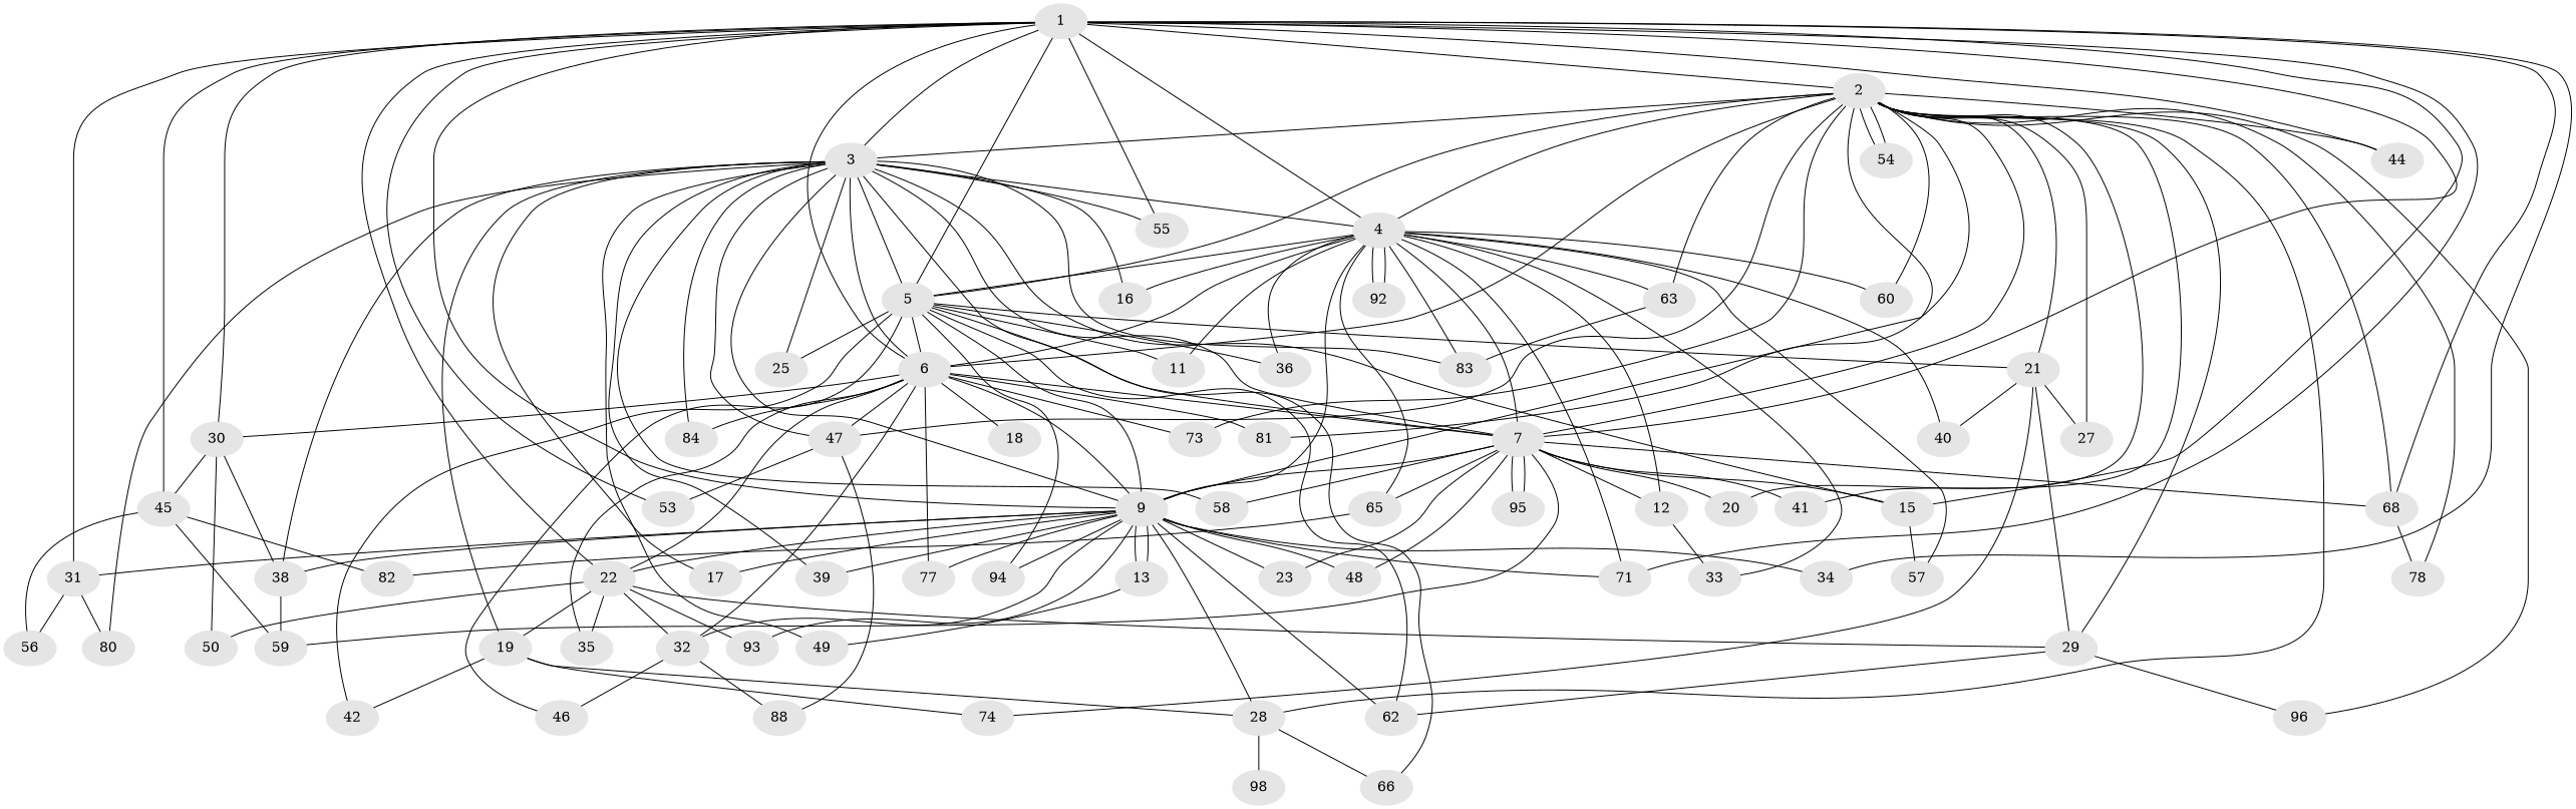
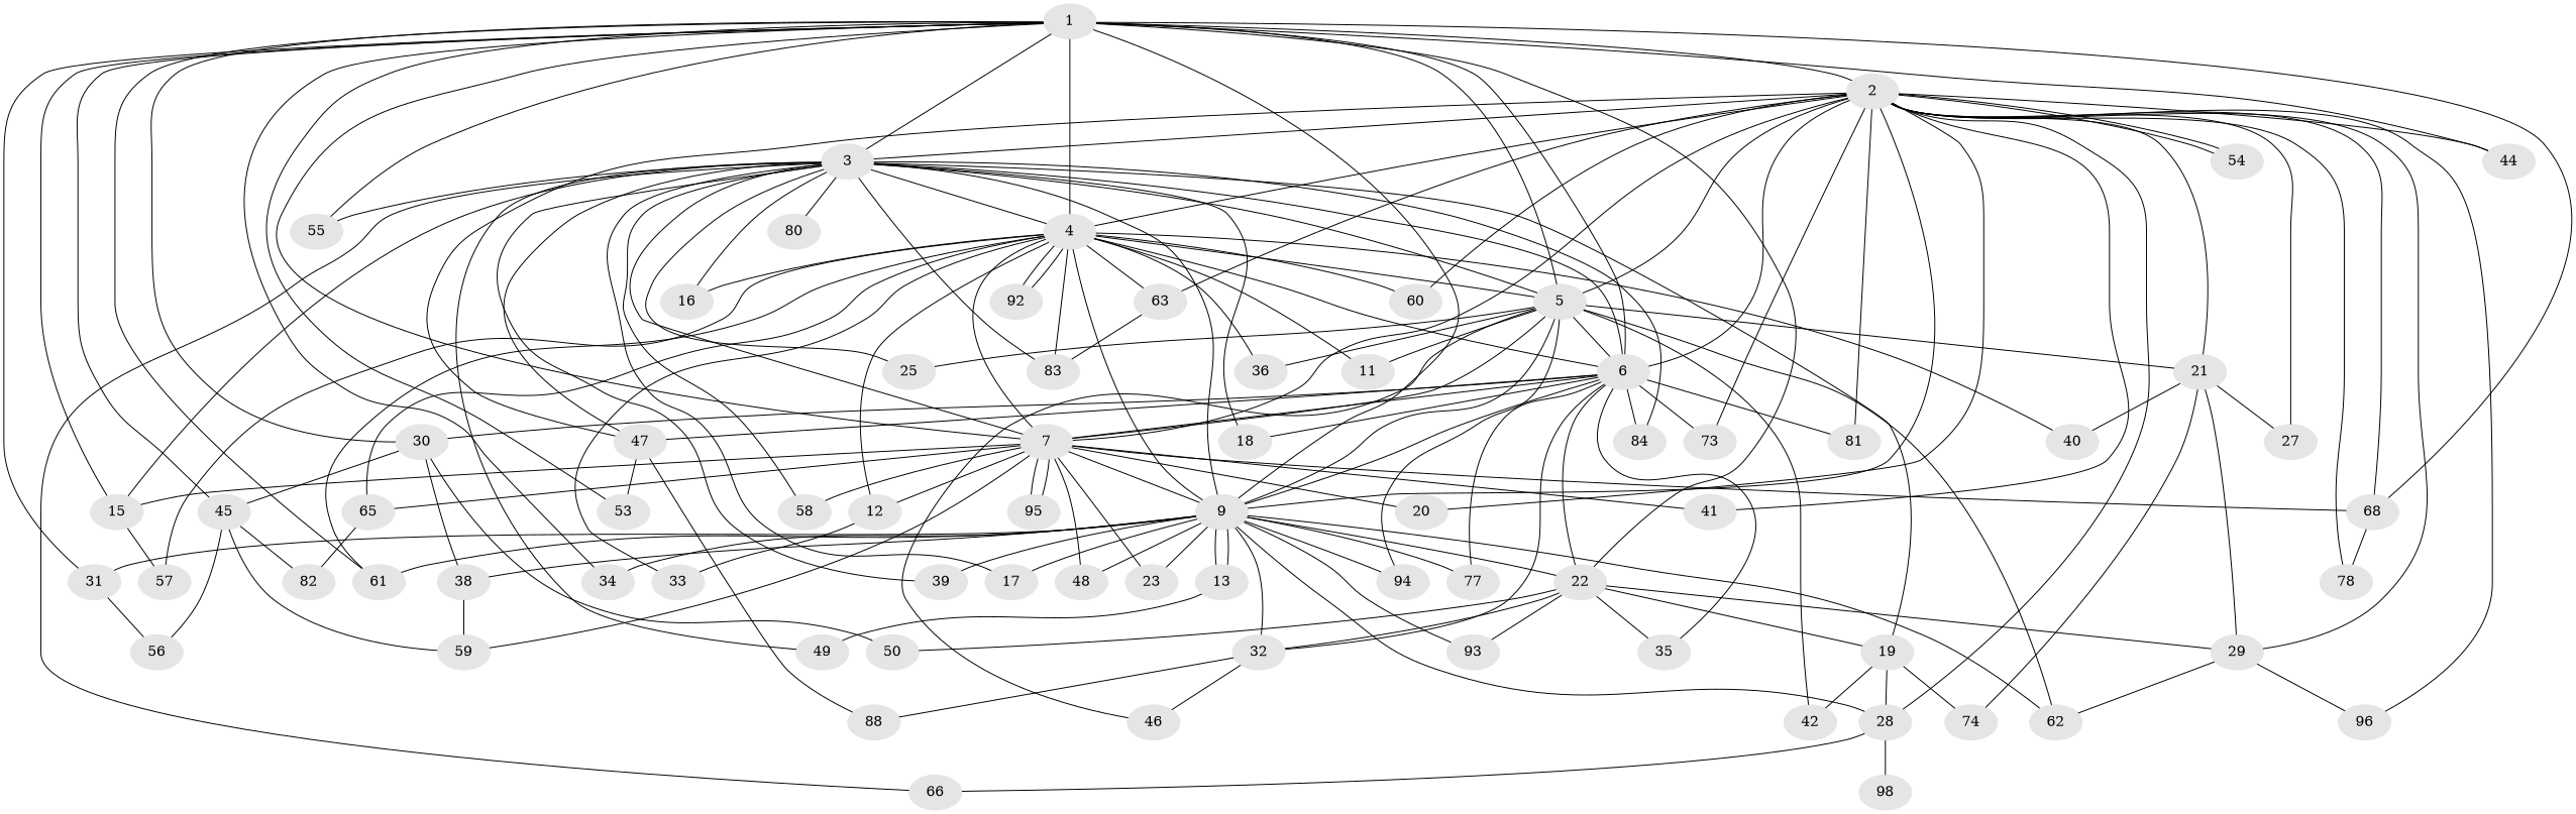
  graph {
    fontname="DejaVu Serif"
    node [color=gray90 fontname="DejaVu Serif" style=filled]
    edge [fontname="DejaVu Serif"]
    1 [super="+8"]
    2 [super="+10"]
    3 [super="+14"]
    4 [super="+26"]
    5 [super="+80"]
    6 [super="+52"]
    7 [super="+24"]
    9 [super="+51"]
    15 [super="+87"]
    22 [super="+89"]
    30 [super="+75"]
    31 [super="+76"]
    34
    44
    45 [super="+79"]
    53
    55
-   61 [super="+69" label=71]
+   61 [super="+69"]
    68 [super="+97"]
    20
    21 [super="+91"]
    27
    28 [super="+71"]
    29 [super="+43"]
    41
    47
    54
    60
    63
    73
    78
    81
    96
    16
    17
    18
    19 [super="+37"]
    25
    39
    49
    58
    66
    n43 [label=80]
    83 [super="+85"]
    84
    11
    12
    33
    36
    40
    57
    65
    92
    46
    42
    62 [super="+64"]
    94
    32 [super="+67"]
    35
    77 [super="+90"]
    23
    48
    59 [super="+72"]
    95
    13
    38 [super="+86"]
    93
    50
    56
    82
    74
    98
    88
    1 -- 2 [weight=4]
    1 -- 3 [weight=2]
    1 -- 4 [weight=2]
    1 -- 5 [weight=2]
    1 -- 6 [weight=2]
    1 -- 7 [weight=2]
    1 -- 9 [weight=2]
    1 -- 15
    1 -- 22
    1 -- 30
    1 -- 31 [weight=2]
    1 -- 34
    1 -- 44
    1 -- 45
    1 -- 53
    1 -- 55
    1 -- 61
    1 -- 68
    2 -- 3 [weight=2]
    2 -- 4 [weight=2]
    2 -- 5 [weight=2]
    2 -- 6 [weight=2]
    2 -- 7 [weight=2]
    2 -- 9 [weight=2]
    2 -- 44
    2 -- 68
    2 -- 20
    2 -- 21 [weight=2]
    2 -- 27
    2 -- 28
    2 -- 29
    2 -- 41
    2 -- 47
    2 -- 54
    2 -- 54
    2 -- 60
    2 -- 63
    2 -- 73
    2 -- 78
    2 -- 81
    2 -- 96
    3 -- 4 [weight=2]
    3 -- 5
    3 -- 6
    3 -- 7
    3 -- 9
    3 -- 15
    3 -- 55
    3 -- 47
    3 -- 16
    3 -- 17
-   3 -- 38
+   3 -- 18
    3 -- 19 [weight=2]
    3 -- 25 [weight=2]
    3 -- 39
    3 -- 49
    3 -- 58
    3 -- 66
    3 -- n43
    3 -- 83
    3 -- 84
    4 -- 5
    4 -- 6
    4 -- 7
    4 -- 9 [weight=2]
    4 -- 61
    4 -- 60
    4 -- 63
    4 -- 16
    4 -- 83
    4 -- 11
    4 -- 12
    4 -- 33
    4 -- 36
    4 -- 40
    4 -- 57
    4 -- 65
    4 -- 92
    4 -- 92
    5 -- 6
    5 -- 7
    5 -- 9
    5 -- 21
    5 -- 25
    5 -- 11
    5 -- 36
    5 -- 46
    5 -- 42
    5 -- 62
    5 -- 94
    6 -- 7
    6 -- 9
    6 -- 22
    6 -- 30 [weight=2]
    6 -- 47
    6 -- 73
    6 -- 81
    6 -- 18
    6 -- 84
    6 -- 32
    6 -- 35
    6 -- 77 [weight=2]
    7 -- 9 [weight=2]
    7 -- 15
    7 -- 68
    7 -- 20
    7 -- 41
    7 -- 58
    7 -- 12
    7 -- 65
    7 -- 23
    7 -- 48
    7 -- 59
    7 -- 95
    7 -- 95
    9 -- 22
    9 -- 31
    9 -- 34
    9 -- 61
    9 -- 28
    9 -- 17
    9 -- 39
    9 -- 62
    9 -- 94
    9 -- 32
    9 -- 77
    9 -- 23
    9 -- 48
    9 -- 13
    9 -- 13
    9 -- 38 [weight=2]
    9 -- 93
    15 -- 57
    22 -- 29
    22 -- 19
    22 -- 32
    22 -- 35
    22 -- 93
    22 -- 50
    30 -- 45
    30 -- 38
    30 -- 50
-   31 -- n43
    31 -- 56
    45 -- 59
    45 -- 56
    45 -- 82
    68 -- 78
    21 -- 27
    21 -- 29
    21 -- 40
    21 -- 74
    28 -- 66
    28 -- 98
    29 -- 96
    29 -- 62
    47 -- 53
    47 -- 88
    63 -- 83
    19 -- 28
    19 -- 42
    19 -- 74
    12 -- 33
    65 -- 82
    32 -- 46
    32 -- 88
    13 -- 49
    38 -- 59
  }
